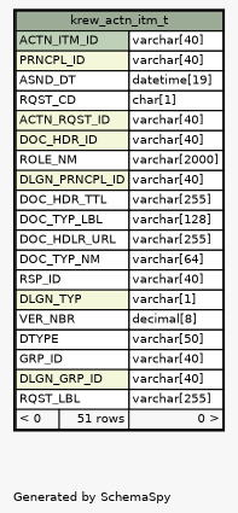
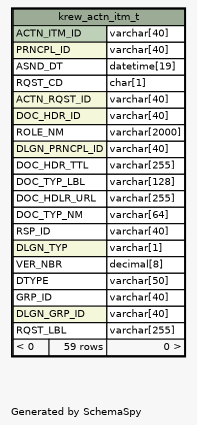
  digraph {
    bgcolor="#f7f7f7"
    fontname=Helvetica
    fontsize=11
    label="\nGenerated by SchemaSpy"
    labeljust=l
    nodesep=0.18
    rankdir=RL
    ranksep=0.46
-   n1 [fontname=Helvetica fontsize=11 label=<     <TABLE BORDER="2" CELLBORDER="1" CELLSPACING="0" BGCOLOR="#ffffff">       <TR><TD COLSPAN="3" BGCOLOR="#9bab96" ALIGN="CENTER">krew_actn_itm_t</TD></TR>       <TR><TD PORT="ACTN_ITM_ID" COLSPAN="2" BGCOLOR="#bed1b8" ALIGN="LEFT">ACTN_ITM_ID</TD><TD PORT="ACTN_ITM_ID.type" ALIGN="LEFT">varchar[40]</TD></TR>       <TR><TD PORT="PRNCPL_ID" COLSPAN="2" BGCOLOR="#f4f7da" ALIGN="LEFT">PRNCPL_ID</TD><TD PORT="PRNCPL_ID.type" ALIGN="LEFT">varchar[40]</TD></TR>       <TR><TD PORT="ASND_DT" COLSPAN="2" ALIGN="LEFT">ASND_DT</TD><TD PORT="ASND_DT.type" ALIGN="LEFT">datetime[19]</TD></TR>       <TR><TD PORT="RQST_CD" COLSPAN="2" ALIGN="LEFT">RQST_CD</TD><TD PORT="RQST_CD.type" ALIGN="LEFT">char[1]</TD></TR>       <TR><TD PORT="ACTN_RQST_ID" COLSPAN="2" BGCOLOR="#f4f7da" ALIGN="LEFT">ACTN_RQST_ID</TD><TD PORT="ACTN_RQST_ID.type" ALIGN="LEFT">varchar[40]</TD></TR>       <TR><TD PORT="DOC_HDR_ID" COLSPAN="2" BGCOLOR="#f4f7da" ALIGN="LEFT">DOC_HDR_ID</TD><TD PORT="DOC_HDR_ID.type" ALIGN="LEFT">varchar[40]</TD></TR>       <TR><TD PORT="ROLE_NM" COLSPAN="2" ALIGN="LEFT">ROLE_NM</TD><TD PORT="ROLE_NM.type" ALIGN="LEFT">varchar[2000]</TD></TR>       <TR><TD PORT="DLGN_PRNCPL_ID" COLSPAN="2" BGCOLOR="#f4f7da" ALIGN="LEFT">DLGN_PRNCPL_ID</TD><TD PORT="DLGN_PRNCPL_ID.type" ALIGN="LEFT">varchar[40]</TD></TR>       <TR><TD PORT="DOC_HDR_TTL" COLSPAN="2" ALIGN="LEFT">DOC_HDR_TTL</TD><TD PORT="DOC_HDR_TTL.type" ALIGN="LEFT">varchar[255]</TD></TR>       <TR><TD PORT="DOC_TYP_LBL" COLSPAN="2" ALIGN="LEFT">DOC_TYP_LBL</TD><TD PORT="DOC_TYP_LBL.type" ALIGN="LEFT">varchar[128]</TD></TR>       <TR><TD PORT="DOC_HDLR_URL" COLSPAN="2" ALIGN="LEFT">DOC_HDLR_URL</TD><TD PORT="DOC_HDLR_URL.type" ALIGN="LEFT">varchar[255]</TD></TR>       <TR><TD PORT="DOC_TYP_NM" COLSPAN="2" ALIGN="LEFT">DOC_TYP_NM</TD><TD PORT="DOC_TYP_NM.type" ALIGN="LEFT">varchar[64]</TD></TR>       <TR><TD PORT="RSP_ID" COLSPAN="2" ALIGN="LEFT">RSP_ID</TD><TD PORT="RSP_ID.type" ALIGN="LEFT">varchar[40]</TD></TR>       <TR><TD PORT="DLGN_TYP" COLSPAN="2" BGCOLOR="#f4f7da" ALIGN="LEFT">DLGN_TYP</TD><TD PORT="DLGN_TYP.type" ALIGN="LEFT">varchar[1]</TD></TR>       <TR><TD PORT="VER_NBR" COLSPAN="2" ALIGN="LEFT">VER_NBR</TD><TD PORT="VER_NBR.type" ALIGN="LEFT">decimal[8]</TD></TR>       <TR><TD PORT="DTYPE" COLSPAN="2" ALIGN="LEFT">DTYPE</TD><TD PORT="DTYPE.type" ALIGN="LEFT">varchar[50]</TD></TR>       <TR><TD PORT="GRP_ID" COLSPAN="2" ALIGN="LEFT">GRP_ID</TD><TD PORT="GRP_ID.type" ALIGN="LEFT">varchar[40]</TD></TR>       <TR><TD PORT="DLGN_GRP_ID" COLSPAN="2" BGCOLOR="#f4f7da" ALIGN="LEFT">DLGN_GRP_ID</TD><TD PORT="DLGN_GRP_ID.type" ALIGN="LEFT">varchar[40]</TD></TR>       <TR><TD PORT="RQST_LBL" COLSPAN="2" ALIGN="LEFT">RQST_LBL</TD><TD PORT="RQST_LBL.type" ALIGN="LEFT">varchar[255]</TD></TR>       <TR><TD ALIGN="LEFT" BGCOLOR="#f7f7f7">&lt; 0</TD><TD ALIGN="RIGHT" BGCOLOR="#f7f7f7">51 rows</TD><TD ALIGN="RIGHT" BGCOLOR="#f7f7f7">0 &gt;</TD></TR>     </TABLE>> shape=plaintext]
+   n1 [fontname=Helvetica fontsize=11 label=<     <TABLE BORDER="2" CELLBORDER="1" CELLSPACING="0" BGCOLOR="#ffffff">       <TR><TD COLSPAN="3" BGCOLOR="#9bab96" ALIGN="CENTER">krew_actn_itm_t</TD></TR>       <TR><TD PORT="ACTN_ITM_ID" COLSPAN="2" BGCOLOR="#bed1b8" ALIGN="LEFT">ACTN_ITM_ID</TD><TD PORT="ACTN_ITM_ID.type" ALIGN="LEFT">varchar[40]</TD></TR>       <TR><TD PORT="PRNCPL_ID" COLSPAN="2" BGCOLOR="#f4f7da" ALIGN="LEFT">PRNCPL_ID</TD><TD PORT="PRNCPL_ID.type" ALIGN="LEFT">varchar[40]</TD></TR>       <TR><TD PORT="ASND_DT" COLSPAN="2" ALIGN="LEFT">ASND_DT</TD><TD PORT="ASND_DT.type" ALIGN="LEFT">datetime[19]</TD></TR>       <TR><TD PORT="RQST_CD" COLSPAN="2" ALIGN="LEFT">RQST_CD</TD><TD PORT="RQST_CD.type" ALIGN="LEFT">char[1]</TD></TR>       <TR><TD PORT="ACTN_RQST_ID" COLSPAN="2" BGCOLOR="#f4f7da" ALIGN="LEFT">ACTN_RQST_ID</TD><TD PORT="ACTN_RQST_ID.type" ALIGN="LEFT">varchar[40]</TD></TR>       <TR><TD PORT="DOC_HDR_ID" COLSPAN="2" BGCOLOR="#f4f7da" ALIGN="LEFT">DOC_HDR_ID</TD><TD PORT="DOC_HDR_ID.type" ALIGN="LEFT">varchar[40]</TD></TR>       <TR><TD PORT="ROLE_NM" COLSPAN="2" ALIGN="LEFT">ROLE_NM</TD><TD PORT="ROLE_NM.type" ALIGN="LEFT">varchar[2000]</TD></TR>       <TR><TD PORT="DLGN_PRNCPL_ID" COLSPAN="2" BGCOLOR="#f4f7da" ALIGN="LEFT">DLGN_PRNCPL_ID</TD><TD PORT="DLGN_PRNCPL_ID.type" ALIGN="LEFT">varchar[40]</TD></TR>       <TR><TD PORT="DOC_HDR_TTL" COLSPAN="2" ALIGN="LEFT">DOC_HDR_TTL</TD><TD PORT="DOC_HDR_TTL.type" ALIGN="LEFT">varchar[255]</TD></TR>       <TR><TD PORT="DOC_TYP_LBL" COLSPAN="2" ALIGN="LEFT">DOC_TYP_LBL</TD><TD PORT="DOC_TYP_LBL.type" ALIGN="LEFT">varchar[128]</TD></TR>       <TR><TD PORT="DOC_HDLR_URL" COLSPAN="2" ALIGN="LEFT">DOC_HDLR_URL</TD><TD PORT="DOC_HDLR_URL.type" ALIGN="LEFT">varchar[255]</TD></TR>       <TR><TD PORT="DOC_TYP_NM" COLSPAN="2" ALIGN="LEFT">DOC_TYP_NM</TD><TD PORT="DOC_TYP_NM.type" ALIGN="LEFT">varchar[64]</TD></TR>       <TR><TD PORT="RSP_ID" COLSPAN="2" ALIGN="LEFT">RSP_ID</TD><TD PORT="RSP_ID.type" ALIGN="LEFT">varchar[40]</TD></TR>       <TR><TD PORT="DLGN_TYP" COLSPAN="2" BGCOLOR="#f4f7da" ALIGN="LEFT">DLGN_TYP</TD><TD PORT="DLGN_TYP.type" ALIGN="LEFT">varchar[1]</TD></TR>       <TR><TD PORT="VER_NBR" COLSPAN="2" ALIGN="LEFT">VER_NBR</TD><TD PORT="VER_NBR.type" ALIGN="LEFT">decimal[8]</TD></TR>       <TR><TD PORT="DTYPE" COLSPAN="2" ALIGN="LEFT">DTYPE</TD><TD PORT="DTYPE.type" ALIGN="LEFT">varchar[50]</TD></TR>       <TR><TD PORT="GRP_ID" COLSPAN="2" ALIGN="LEFT">GRP_ID</TD><TD PORT="GRP_ID.type" ALIGN="LEFT">varchar[40]</TD></TR>       <TR><TD PORT="DLGN_GRP_ID" COLSPAN="2" BGCOLOR="#f4f7da" ALIGN="LEFT">DLGN_GRP_ID</TD><TD PORT="DLGN_GRP_ID.type" ALIGN="LEFT">varchar[40]</TD></TR>       <TR><TD PORT="RQST_LBL" COLSPAN="2" ALIGN="LEFT">RQST_LBL</TD><TD PORT="RQST_LBL.type" ALIGN="LEFT">varchar[255]</TD></TR>       <TR><TD ALIGN="LEFT" BGCOLOR="#f7f7f7">&lt; 0</TD><TD ALIGN="RIGHT" BGCOLOR="#f7f7f7">59 rows</TD><TD ALIGN="RIGHT" BGCOLOR="#f7f7f7">0 &gt;</TD></TR>     </TABLE>> shape=plaintext]
  }
